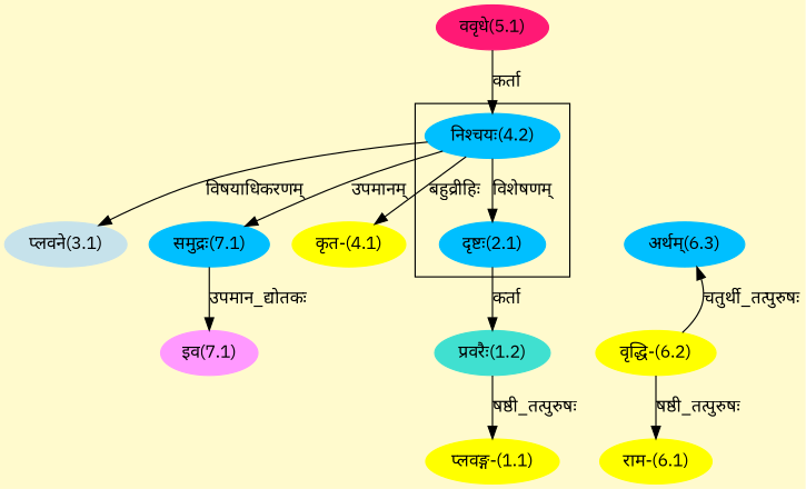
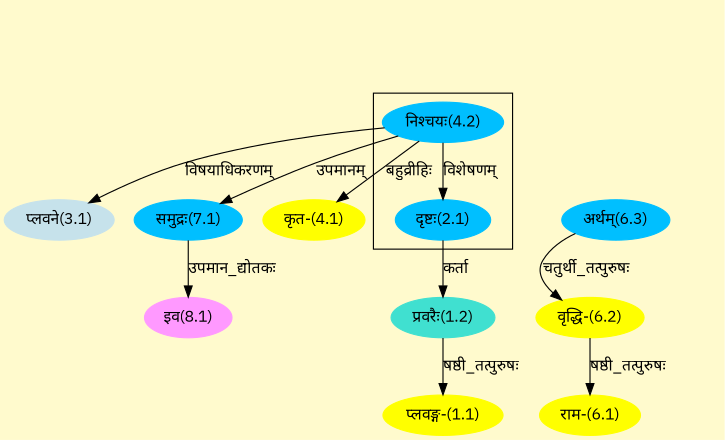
  digraph {
    bgcolor=lemonchiffon1
    compound=true
    fontname="IBM Plex Sans"
    rankdir=BT
    node [color="#00BFFF" fontname="IBM Plex Sans" style=filled]
    edge [dir=back fontname="IBM Plex Sans"]
    n1 [label="दृष्टः(2.1)"]
    n2 [label="निश्चयः(4.2)"]
-   n3 [color="#FF1975" label="ववृधे(5.1)"]
    n4 [color="#FFFF00" label="प्लवङ्ग-(1.1)"]
    n5 [color="#40E0D0" label="प्रवरैः(1.2)"]
    n6 [color="#C6E2EB" label="प्लवने(3.1)"]
    n7 [color="#FFFF00" label="कृत-(4.1)"]
    n8 [color="#FFFF00" label="राम-(6.1)"]
    n9 [color="#FFFF00" label="वृद्धि-(6.2)"]
    n10 [label="अर्थम्(6.3)"]
    n11 [label="समुद्रः(7.1)"]
-   n12 [color="#FF99FF" label="इव(7.1)"]
+   n12 [color="#FF99FF" label="इव(8.1)"]
    subgraph cluster_1 {
      n1
      n2
    }
    n1 -> n2 [label="विशेषणम्"]
-   n2 -> n3 [label="कर्ता"]
    n4 -> n5 [label="षष्ठी_तत्पुरुषः"]
    n5 -> n1 [label="कर्ता"]
    n6 -> n2 [label="विषयाधिकरणम्"]
    n7 -> n2 [label="बहुव्रीहिः"]
    n8 -> n9 [label="षष्ठी_तत्पुरुषः"]
-   n10 -> n9 [label="चतुर्थी_तत्पुरुषः"]
+   n9 -> n10 [label="चतुर्थी_तत्पुरुषः"]
    n11 -> n2 [label="उपमानम्"]
    n12 -> n11 [label="उपमान_द्योतकः"]
  }
